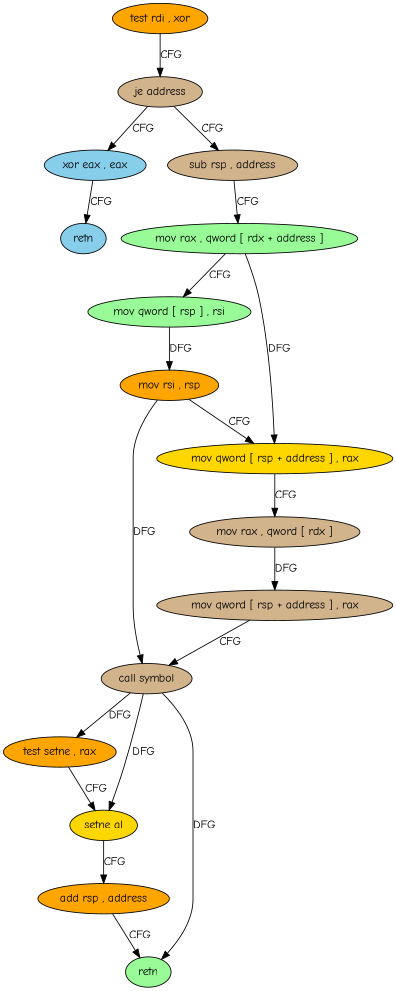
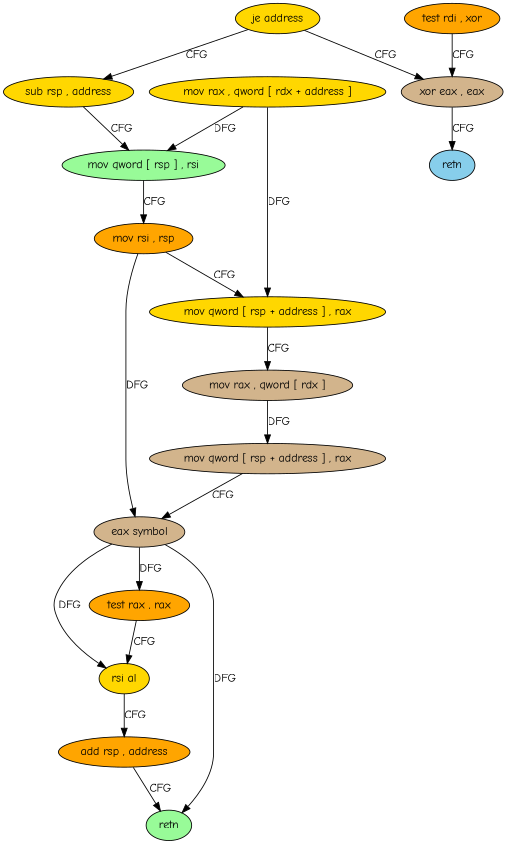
  digraph {
    fontname="Comic Neue"
    node [fillcolor=orange fontname="Comic Neue" style=filled]
    edge [fontname="Comic Neue"]
    n1 [label="test rdi , xor"]
-   n2 [fillcolor=tan label="je address"]
-   n3 [fillcolor=skyblue label="xor eax , eax"]
-   n4 [fillcolor=tan label="sub rsp , address"]
+   n2 [fillcolor=gold label="je address"]
+   n3 [fillcolor=tan label="xor eax , eax"]
+   n4 [fillcolor=gold label="sub rsp , address"]
    n5 [fillcolor=skyblue label=retn]
-   n6 [fillcolor=palegreen label="mov rax , qword [ rdx + address ]"]
+   n6 [fillcolor=gold label="mov rax , qword [ rdx + address ]"]
    n7 [fillcolor=palegreen label="mov qword [ rsp ] , rsi"]
    n8 [fillcolor=gold label="mov qword [ rsp + address ] , rax"]
    n9 [label="mov rsi , rsp"]
    n10 [fillcolor=tan label="mov rax , qword [ rdx ]"]
-   n11 [fillcolor=tan label="call symbol"]
-   n12 [label="test setne , rax"]
-   n13 [fillcolor=gold label="setne al"]
+   n11 [fillcolor=tan label="eax symbol"]
+   n12 [label="test rax , rax"]
+   n13 [fillcolor=gold label="rsi al"]
    n14 [fillcolor=palegreen label=retn]
    n15 [fillcolor=tan label="mov qword [ rsp + address ] , rax"]
    n16 [label="add rsp , address"]
-   n1 -> n2 [label=CFG]
+   n1 -> n3 [label=CFG]
    n2 -> n3 [label=CFG]
    n2 -> n4 [label=CFG]
    n3 -> n5 [label=CFG]
-   n4 -> n6 [label=CFG]
-   n6 -> n7 [label=CFG]
+   n4 -> n7 [label=CFG]
+   n6 -> n7 [label=DFG]
    n6 -> n8 [label=DFG]
-   n7 -> n9 [label=DFG]
+   n7 -> n9 [label=CFG]
    n8 -> n10 [label=CFG]
    n9 -> n8 [label=CFG]
    n9 -> n11 [label=DFG]
    n10 -> n15 [label=DFG]
    n11 -> n12 [label=DFG]
    n11 -> n13 [label=DFG]
    n11 -> n14 [label=DFG]
    n12 -> n13 [label=CFG]
    n13 -> n16 [label=CFG]
    n15 -> n11 [label=CFG]
    n16 -> n14 [label=CFG]
  }
